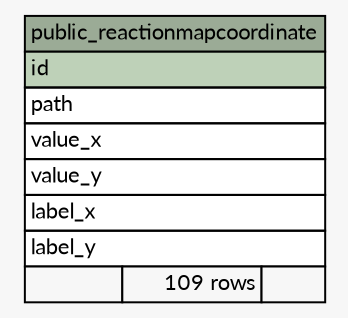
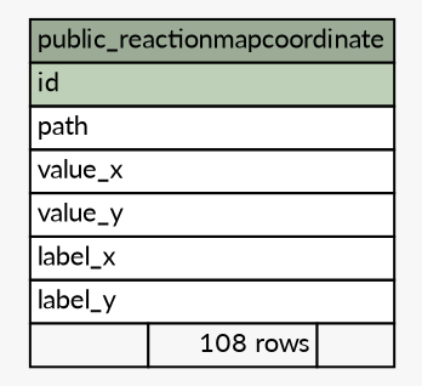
  digraph {
    bgcolor="#f7f7f7"
    fontname=Lato
    fontsize=11
    nodesep=0.18
    rankdir=RL
    ranksep=0.46
-   n1 [fontname=Lato fontsize=11 label=<     <TABLE BORDER="0" CELLBORDER="1" CELLSPACING="0" BGCOLOR="#ffffff">       <TR><TD COLSPAN="3" BGCOLOR="#9bab96" ALIGN="CENTER">public_reactionmapcoordinate</TD></TR>       <TR><TD PORT="id" COLSPAN="3" BGCOLOR="#bed1b8" ALIGN="LEFT">id</TD></TR>       <TR><TD PORT="path" COLSPAN="3" ALIGN="LEFT">path</TD></TR>       <TR><TD PORT="value_x" COLSPAN="3" ALIGN="LEFT">value_x</TD></TR>       <TR><TD PORT="value_y" COLSPAN="3" ALIGN="LEFT">value_y</TD></TR>       <TR><TD PORT="label_x" COLSPAN="3" ALIGN="LEFT">label_x</TD></TR>       <TR><TD PORT="label_y" COLSPAN="3" ALIGN="LEFT">label_y</TD></TR>       <TR><TD ALIGN="LEFT" BGCOLOR="#f7f7f7">  </TD><TD ALIGN="RIGHT" BGCOLOR="#f7f7f7">109 rows</TD><TD ALIGN="RIGHT" BGCOLOR="#f7f7f7">  </TD></TR>     </TABLE>> shape=plaintext]
+   n1 [fontname=Lato fontsize=11 label=<     <TABLE BORDER="0" CELLBORDER="1" CELLSPACING="0" BGCOLOR="#ffffff">       <TR><TD COLSPAN="3" BGCOLOR="#9bab96" ALIGN="CENTER">public_reactionmapcoordinate</TD></TR>       <TR><TD PORT="id" COLSPAN="3" BGCOLOR="#bed1b8" ALIGN="LEFT">id</TD></TR>       <TR><TD PORT="path" COLSPAN="3" ALIGN="LEFT">path</TD></TR>       <TR><TD PORT="value_x" COLSPAN="3" ALIGN="LEFT">value_x</TD></TR>       <TR><TD PORT="value_y" COLSPAN="3" ALIGN="LEFT">value_y</TD></TR>       <TR><TD PORT="label_x" COLSPAN="3" ALIGN="LEFT">label_x</TD></TR>       <TR><TD PORT="label_y" COLSPAN="3" ALIGN="LEFT">label_y</TD></TR>       <TR><TD ALIGN="LEFT" BGCOLOR="#f7f7f7">  </TD><TD ALIGN="RIGHT" BGCOLOR="#f7f7f7">108 rows</TD><TD ALIGN="RIGHT" BGCOLOR="#f7f7f7">  </TD></TR>     </TABLE>> shape=plaintext]
  }
